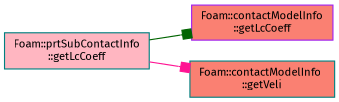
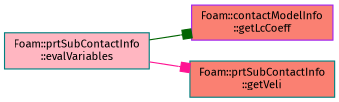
  digraph {
    fontname="Fira Sans"
    rankdir=LR
    node [color=teal fillcolor=salmon fontname="Fira Sans" fontsize=10 shape=record style=filled]
    edge [arrowhead=box fontname="Fira Sans" fontsize=10 labelfontname=Helvetica labelfontsize=10 style=solid]
-   n1 [fillcolor=lightpink fontcolor=black height=0.2 label="Foam::prtSubContactInfo\l::getLcCoeff" width=0.4]
+   n1 [fillcolor=lightpink fontcolor=black height=0.2 label="Foam::prtSubContactInfo\l::evalVariables" width=0.4]
    n2 [color=purple height=0.2 label="Foam::contactModelInfo\l::getLcCoeff" width=0.4]
-   n3 [height=0.2 label="Foam::contactModelInfo\l::getVeli" width=0.4]
+   n3 [height=0.2 label="Foam::prtSubContactInfo\l::getVeli" width=0.4]
    n1 -> n2 [color=darkgreen]
    n1 -> n3 [color=deeppink]
  }
